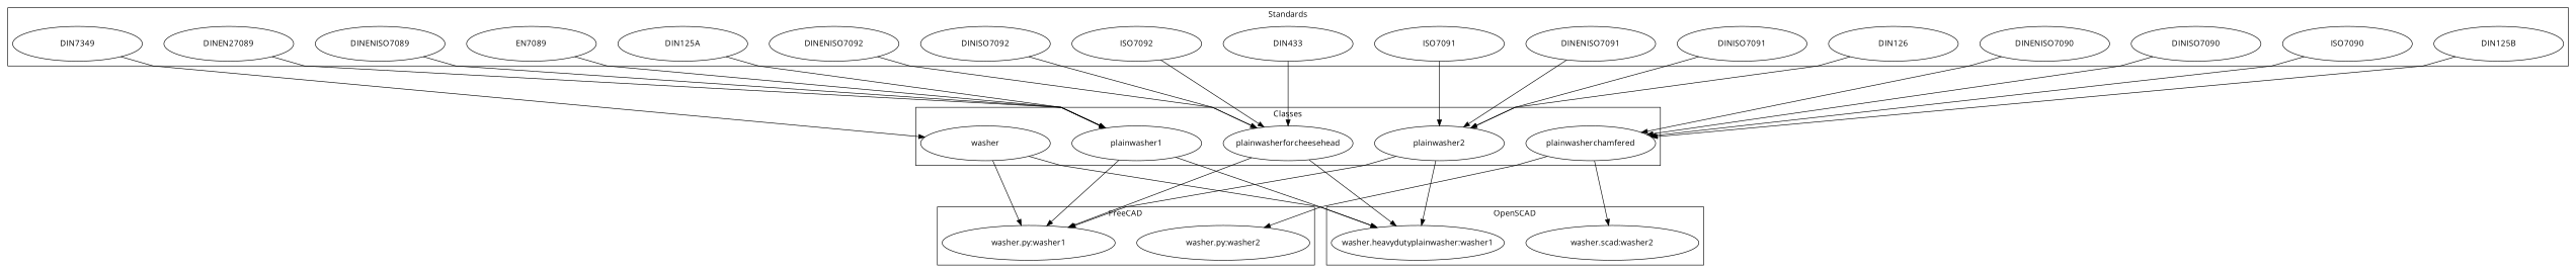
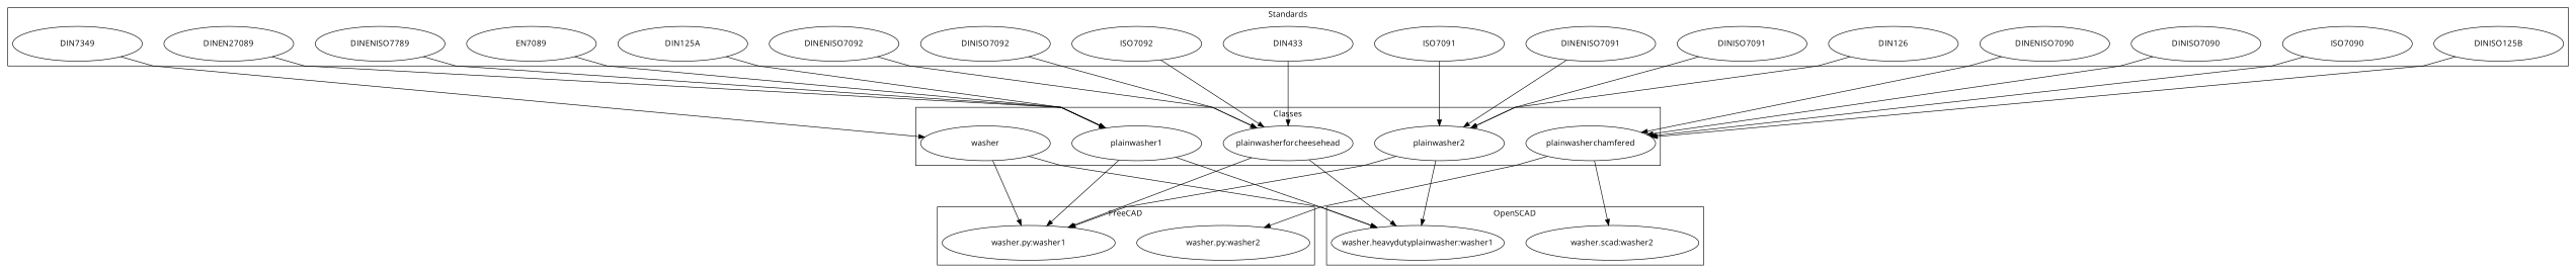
  digraph {
    fontname="Open Sans"
    nodesep=0.5
    rankdir=TB
    ranksep=1.5
    splines=polyline
    node [fixedsize=true fontname="Open Sans"]
    edge [fontname="Open Sans"]
    plainwasher1 [height=0.8 width=3]
    plainwasherchamfered [height=0.8 width=3]
    plainwasher2 [height=0.8 width=3]
    plainwasherforcheesehead [height=0.8 width=3]
    n5 [height=0.8 label=washer width=3]
    EN7089 [height=0.8 width=3]
-   DINENISO7089 [height=0.8 width=3]
+   DINENISO7089 [height=0.8 width=3 label=DINENISO7789]
    DINEN27089 [height=0.8 width=3]
    DIN125A [height=0.8 width=3]
    ISO7090 [height=0.8 width=3]
    DINISO7090 [height=0.8 width=3]
    DINENISO7090 [height=0.8 width=3]
-   DIN125B [height=0.8 width=3]
+   DIN125B [height=0.8 width=3 label=DINISO125B]
    DIN126 [height=0.8 width=3]
    DINISO7091 [height=0.8 width=3]
    DINENISO7091 [height=0.8 width=3]
    ISO7091 [height=0.8 width=3]
    DIN433 [height=0.8 width=3]
    ISO7092 [height=0.8 width=3]
    DINISO7092 [height=0.8 width=3]
    DINENISO7092 [height=0.8 width=3]
    DIN7349 [height=0.8 width=3]
    "washer.py:washer1" [height=0.8 width=4]
    "washer.py:washer2" [height=0.8 width=4]
    n25 [height=0.8 label="washer.heavydutyplainwasher:washer1" width=4]
    "washer.scad:washer2" [height=0.8 width=4]
    subgraph cluster_1 {
      label=Classes
      plainwasher1
      plainwasherchamfered
      plainwasher2
      plainwasherforcheesehead
      n5
    }
    subgraph cluster_2 {
      label=Standards
      EN7089
      DINENISO7089
      DINEN27089
      DIN125A
      ISO7090
      DINISO7090
      DINENISO7090
      DIN125B
      DIN126
      DINISO7091
      DINENISO7091
      ISO7091
      DIN433
      ISO7092
      DINISO7092
      DINENISO7092
      DIN7349
    }
    subgraph cluster_3 {
      label=FreeCAD
      "washer.py:washer1"
      "washer.py:washer2"
    }
    subgraph cluster_4 {
      label=OpenSCAD
      n25
      "washer.scad:washer2"
    }
    plainwasher1 -> "washer.py:washer1"
    plainwasher1 -> n25
    plainwasherchamfered -> "washer.py:washer2"
    plainwasherchamfered -> "washer.scad:washer2"
    plainwasher2 -> "washer.py:washer1"
    plainwasher2 -> n25
    plainwasherforcheesehead -> "washer.py:washer1"
    plainwasherforcheesehead -> n25
    n5 -> "washer.py:washer1"
    n5 -> n25
    EN7089 -> plainwasher1
    DINENISO7089 -> plainwasher1
    DINEN27089 -> plainwasher1
    DIN125A -> plainwasher1
    ISO7090 -> plainwasherchamfered
    DINISO7090 -> plainwasherchamfered
    DINENISO7090 -> plainwasherchamfered
    DIN125B -> plainwasherchamfered
    DIN126 -> plainwasher2
    DINISO7091 -> plainwasher2
    DINENISO7091 -> plainwasher2
    ISO7091 -> plainwasher2
    DIN433 -> plainwasherforcheesehead
    ISO7092 -> plainwasherforcheesehead
    DINISO7092 -> plainwasherforcheesehead
    DINENISO7092 -> plainwasherforcheesehead
    DIN7349 -> n5
  }
